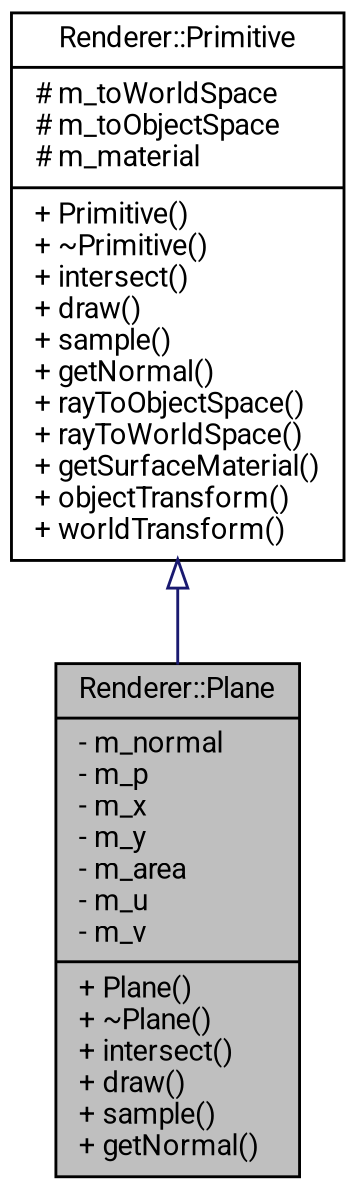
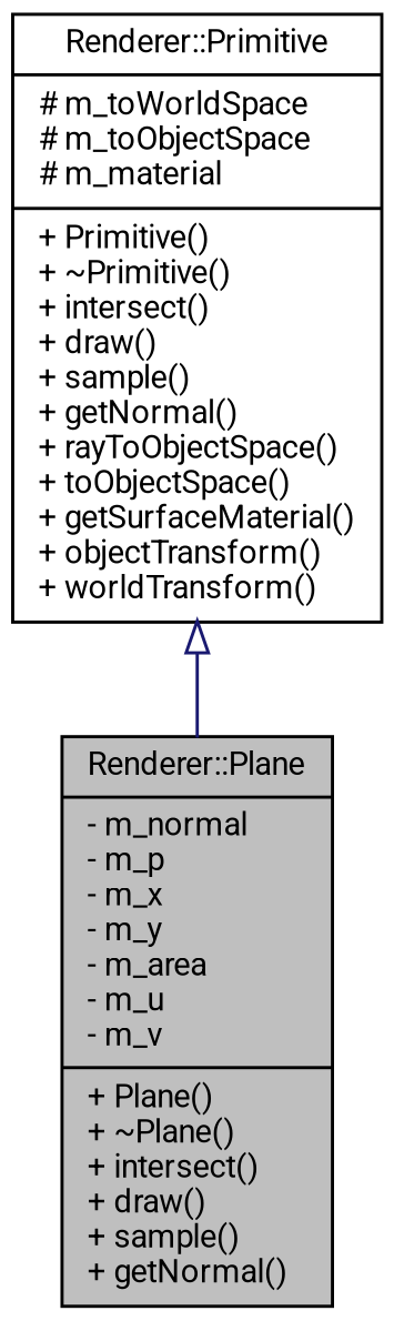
  digraph {
    fontname=Roboto
    node [color=black fontname=Roboto fontsize=10 shape=record style=filled]
    n1 [fillcolor=grey75 fontcolor=black height=0.2 label="{Renderer::Plane\n|- m_normal\l- m_p\l- m_x\l- m_y\l- m_area\l- m_u\l- m_v\l|+ Plane()\l+ ~Plane()\l+ intersect()\l+ draw()\l+ sample()\l+ getNormal()\l}" width=0.4]
-   n2 [fillcolor=white height=0.2 label="{Renderer::Primitive\n|# m_toWorldSpace\l# m_toObjectSpace\l# m_material\l|+ Primitive()\l+ ~Primitive()\l+ intersect()\l+ draw()\l+ sample()\l+ getNormal()\l+ rayToObjectSpace()\l+ rayToWorldSpace()\l+ getSurfaceMaterial()\l+ objectTransform()\l+ worldTransform()\l}" width=0.4]
+   n2 [fillcolor=white height=0.2 label="{Renderer::Primitive\n|# m_toWorldSpace\l# m_toObjectSpace\l# m_material\l|+ Primitive()\l+ ~Primitive()\l+ intersect()\l+ draw()\l+ sample()\l+ getNormal()\l+ rayToObjectSpace()\l+ toObjectSpace()\l+ getSurfaceMaterial()\l+ objectTransform()\l+ worldTransform()\l}" width=0.4]
    n2 -> n1 [arrowtail=onormal color=midnightblue dir=back fontname=Roboto fontsize=10 labelfontname=Helvetica labelfontsize=10 style=solid]
  }
